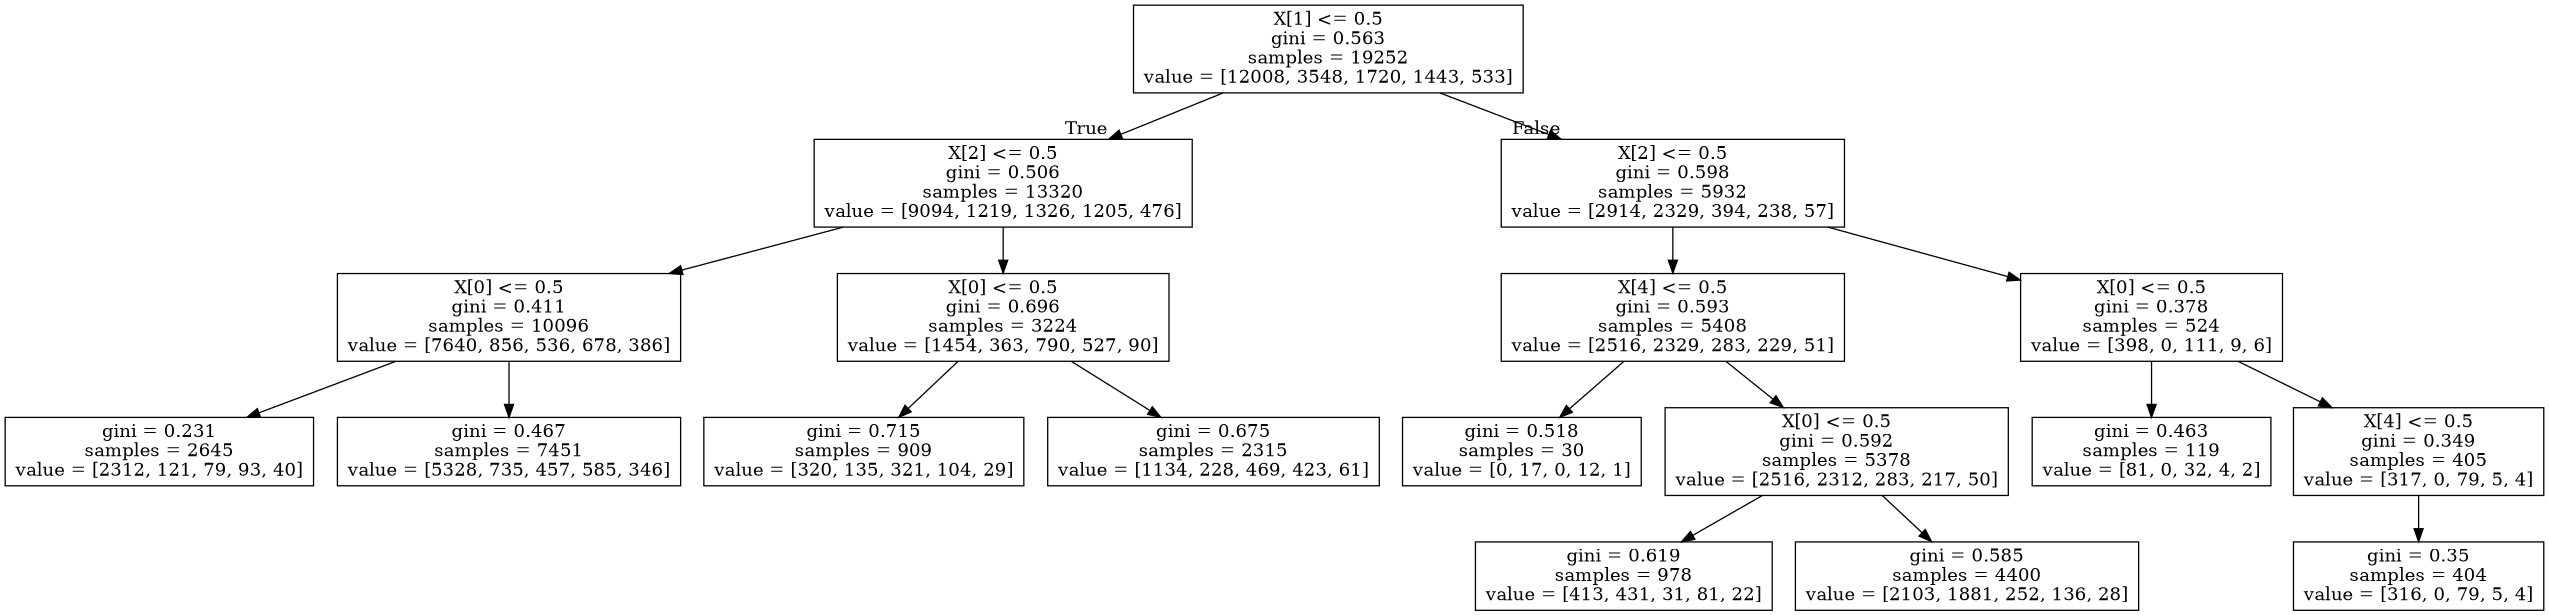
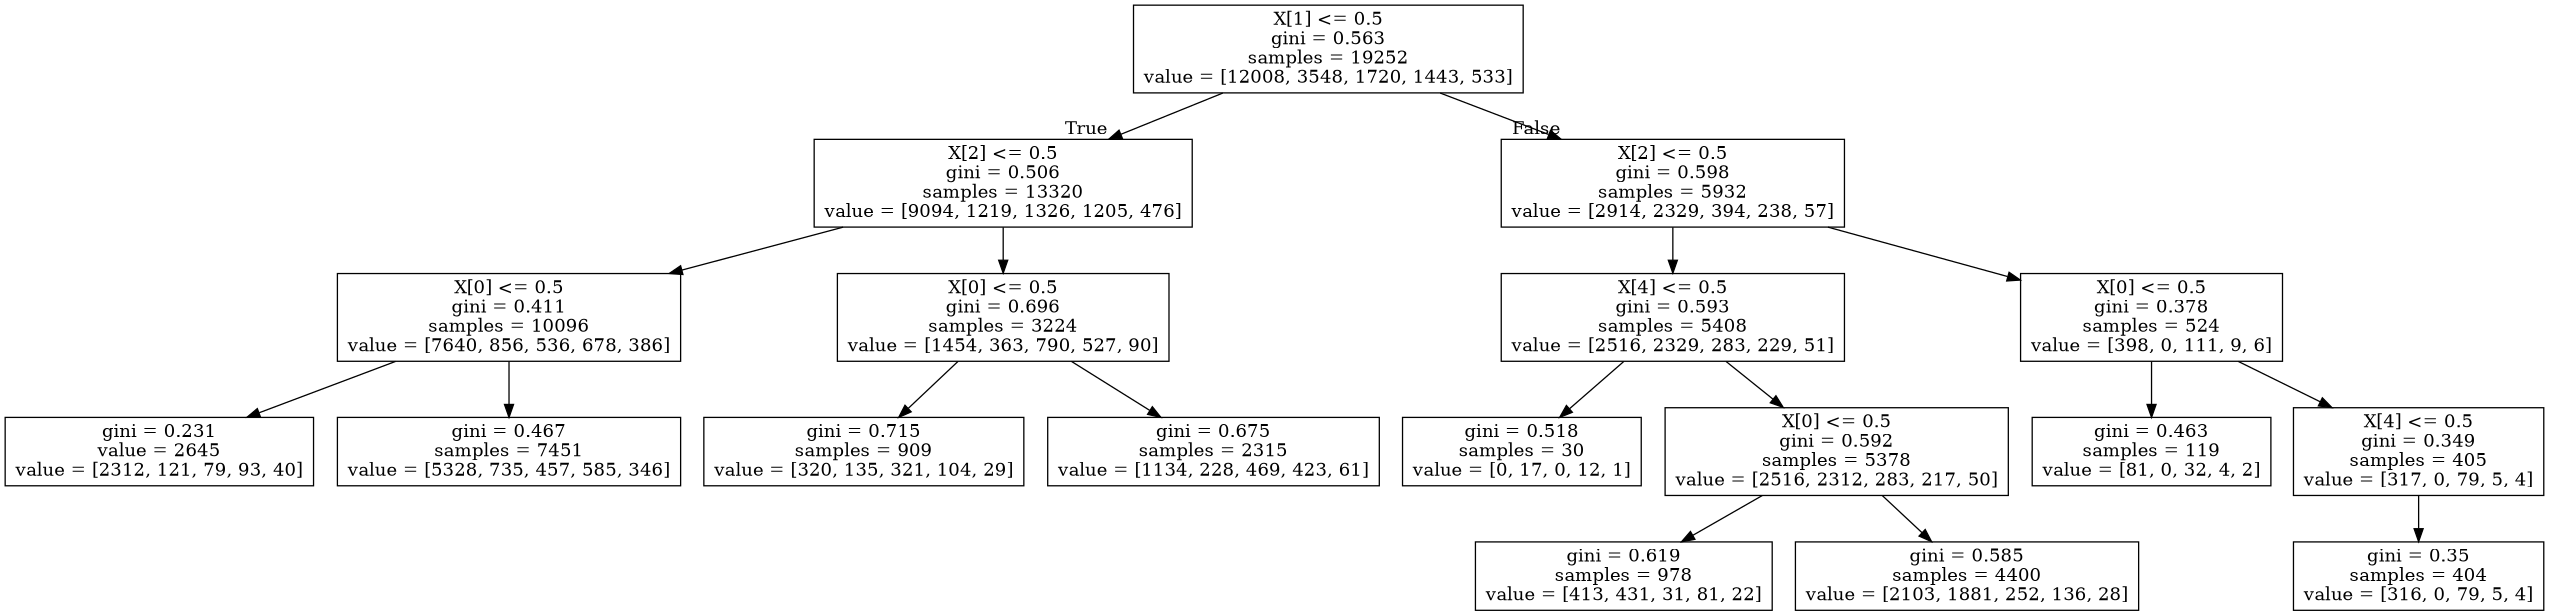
  digraph {
    node [shape=box]
    n1 [label="X[1] <= 0.5\ngini = 0.563\nsamples = 19252\nvalue = [12008, 3548, 1720, 1443, 533]"]
    n2 [label="X[2] <= 0.5\ngini = 0.506\nsamples = 13320\nvalue = [9094, 1219, 1326, 1205, 476]"]
    n3 [label="X[2] <= 0.5\ngini = 0.598\nsamples = 5932\nvalue = [2914, 2329, 394, 238, 57]"]
    n4 [label="X[0] <= 0.5\ngini = 0.411\nsamples = 10096\nvalue = [7640, 856, 536, 678, 386]"]
    n5 [label="X[0] <= 0.5\ngini = 0.696\nsamples = 3224\nvalue = [1454, 363, 790, 527, 90]"]
    n6 [label="X[4] <= 0.5\ngini = 0.593\nsamples = 5408\nvalue = [2516, 2329, 283, 229, 51]"]
    n7 [label="X[0] <= 0.5\ngini = 0.378\nsamples = 524\nvalue = [398, 0, 111, 9, 6]"]
-   n8 [label="gini = 0.231\nsamples = 2645\nvalue = [2312, 121, 79, 93, 40]"]
+   n8 [label="gini = 0.231\nvalue = 2645\nvalue = [2312, 121, 79, 93, 40]"]
    n9 [label="gini = 0.467\nsamples = 7451\nvalue = [5328, 735, 457, 585, 346]"]
    n10 [label="gini = 0.715\nsamples = 909\nvalue = [320, 135, 321, 104, 29]"]
    n11 [label="gini = 0.675\nsamples = 2315\nvalue = [1134, 228, 469, 423, 61]"]
    n12 [label="gini = 0.518\nsamples = 30\nvalue = [0, 17, 0, 12, 1]"]
    n13 [label="X[0] <= 0.5\ngini = 0.592\nsamples = 5378\nvalue = [2516, 2312, 283, 217, 50]"]
    n14 [label="gini = 0.463\nsamples = 119\nvalue = [81, 0, 32, 4, 2]"]
    n15 [label="X[4] <= 0.5\ngini = 0.349\nsamples = 405\nvalue = [317, 0, 79, 5, 4]"]
    n16 [label="gini = 0.619\nsamples = 978\nvalue = [413, 431, 31, 81, 22]"]
    n17 [label="gini = 0.585\nsamples = 4400\nvalue = [2103, 1881, 252, 136, 28]"]
    n18 [label="gini = 0.35\nsamples = 404\nvalue = [316, 0, 79, 5, 4]"]
    n1 -> n2 [headlabel=True labelangle=45 labeldistance=2.5]
    n1 -> n3 [headlabel=False labelangle=-45 labeldistance=2.5]
    n2 -> n4
    n2 -> n5
    n3 -> n6
    n3 -> n7
    n4 -> n8
    n4 -> n9
    n5 -> n10
    n5 -> n11
    n6 -> n12
    n6 -> n13
    n7 -> n14
    n7 -> n15
    n13 -> n16
    n13 -> n17
    n15 -> n18
  }
